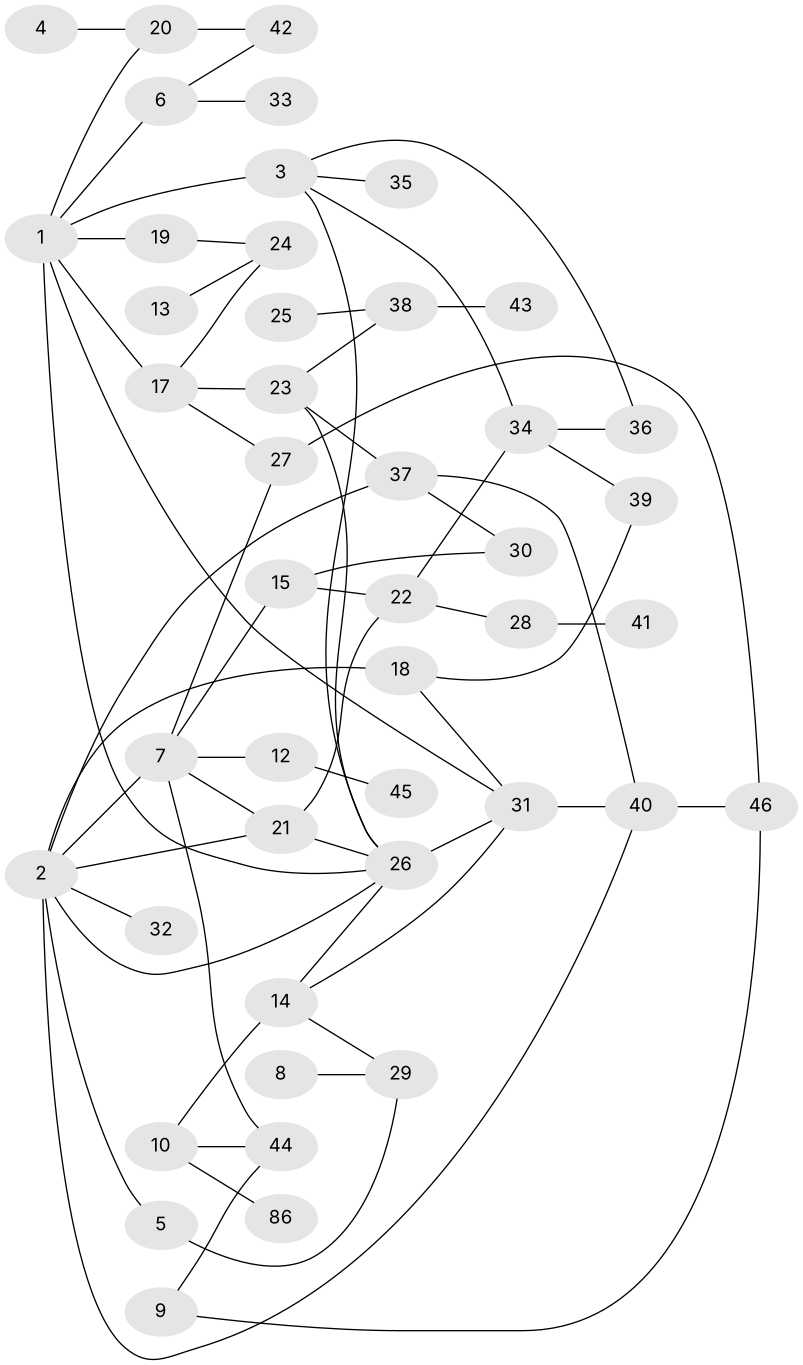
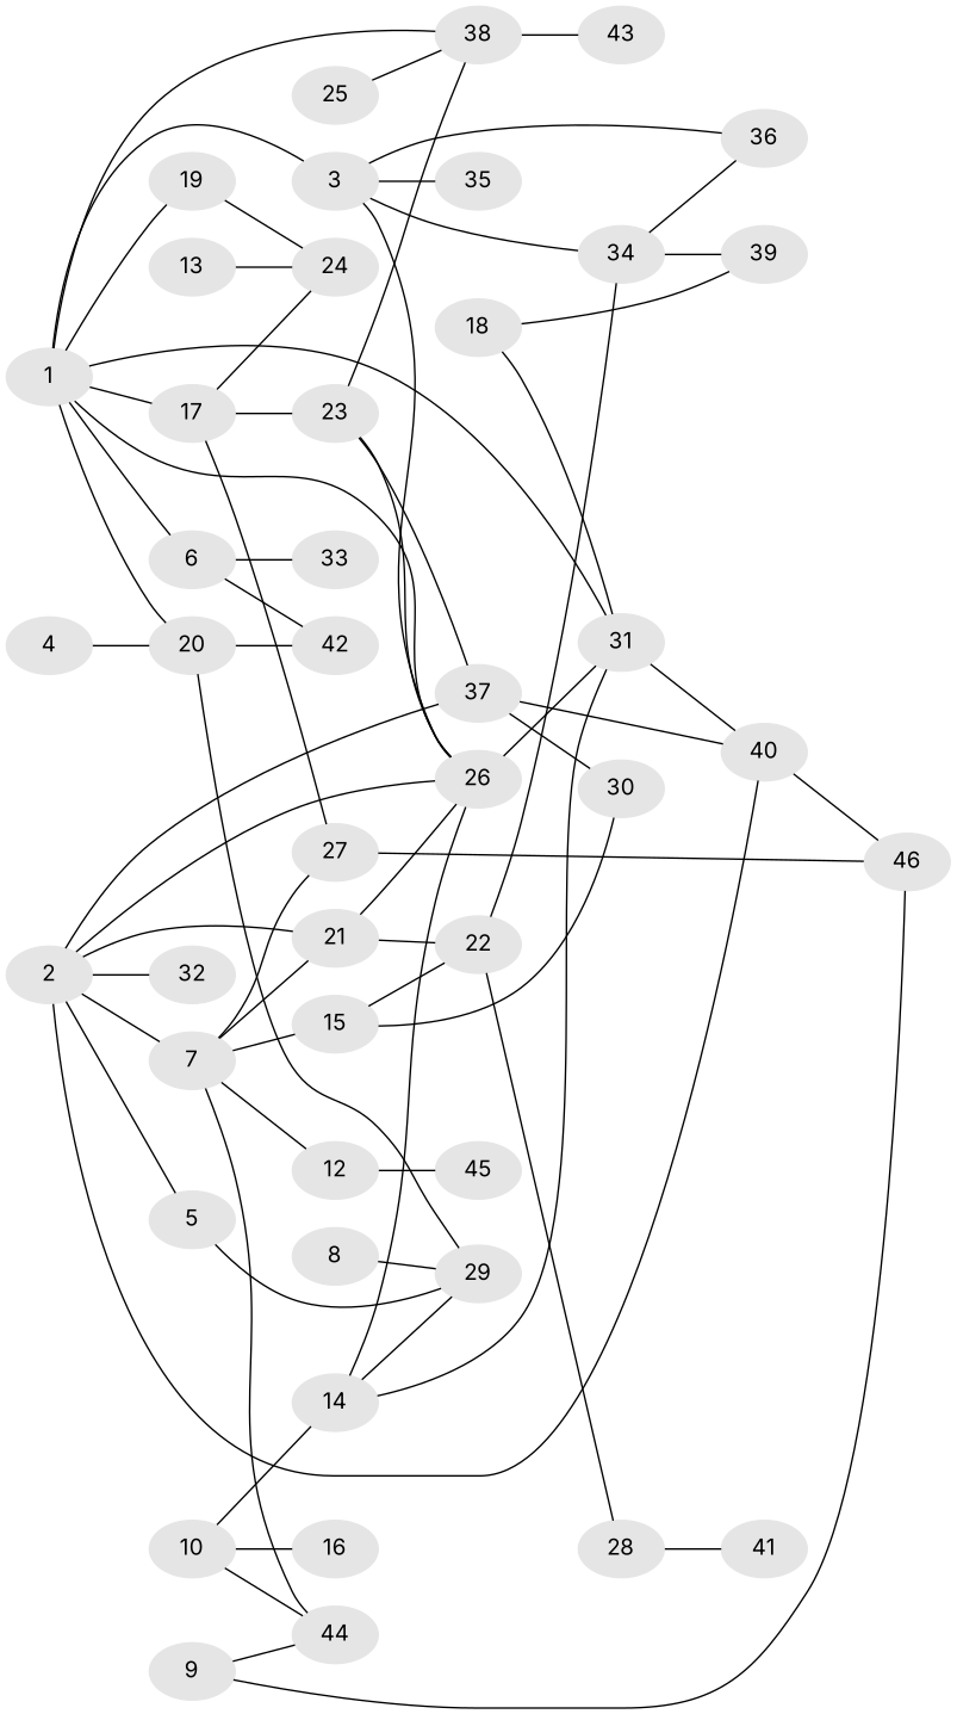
  graph {
    fontname=Inter
    rankdir=LR
    node [color=gray90 fontname=Inter style=filled]
    edge [fontname=Inter weight=1.0]
    1
    3
    6
    17
    19
    20
    26
    31
    38
    34
    35
    36
    33
    42
    27
    24
    23
    29
    40
    43
    2
    5
    7
    18
    21
    32
    37
    15
    12
    44
    39
    22
    30
    46
    4
    45
    8
    9
    10
    14
-   16 [label=86]
+   16
    13
    28
    41
    25
    1 -- 3
    1 -- 6
    1 -- 17
    1 -- 19
    1 -- 20
    1 -- 26
    1 -- 31
+   1 -- 38
    3 -- 26
    3 -- 34
    3 -- 35
    3 -- 36
    6 -- 33
    6 -- 42
    17 -- 27
    17 -- 24
    17 -- 23
    19 -- 24
    20 -- 42
+   20 -- 29
    26 -- 31
    31 -- 40
    38 -- 43
    34 -- 36
    34 -- 39 [weight=2.0]
    27 -- 46
    23 -- 26
    23 -- 38
    23 -- 37
    40 -- 46
    2 -- 26
    2 -- 40
    2 -- 5
    2 -- 7
-   2 -- 18
    2 -- 21
    2 -- 32
    2 -- 37
    5 -- 29
    7 -- 27
    7 -- 21
    7 -- 15
    7 -- 12
    7 -- 44
    18 -- 31
    18 -- 39
    21 -- 26
    21 -- 22
    37 -- 40
    37 -- 30
    15 -- 22
    15 -- 30
    12 -- 45
    22 -- 34
    22 -- 28
    4 -- 20
    8 -- 29
    9 -- 44
    9 -- 46
    10 -- 44
    10 -- 14
    10 -- 16
    14 -- 26
    14 -- 31
    14 -- 29
    13 -- 24
    28 -- 41
    25 -- 38
  }
